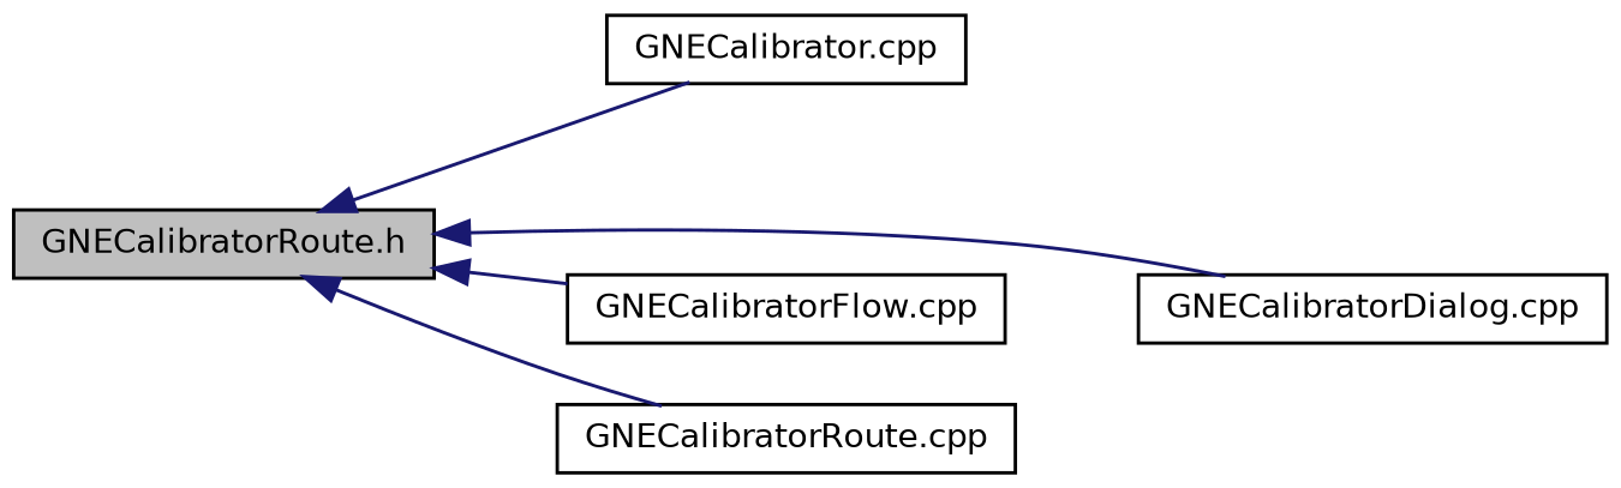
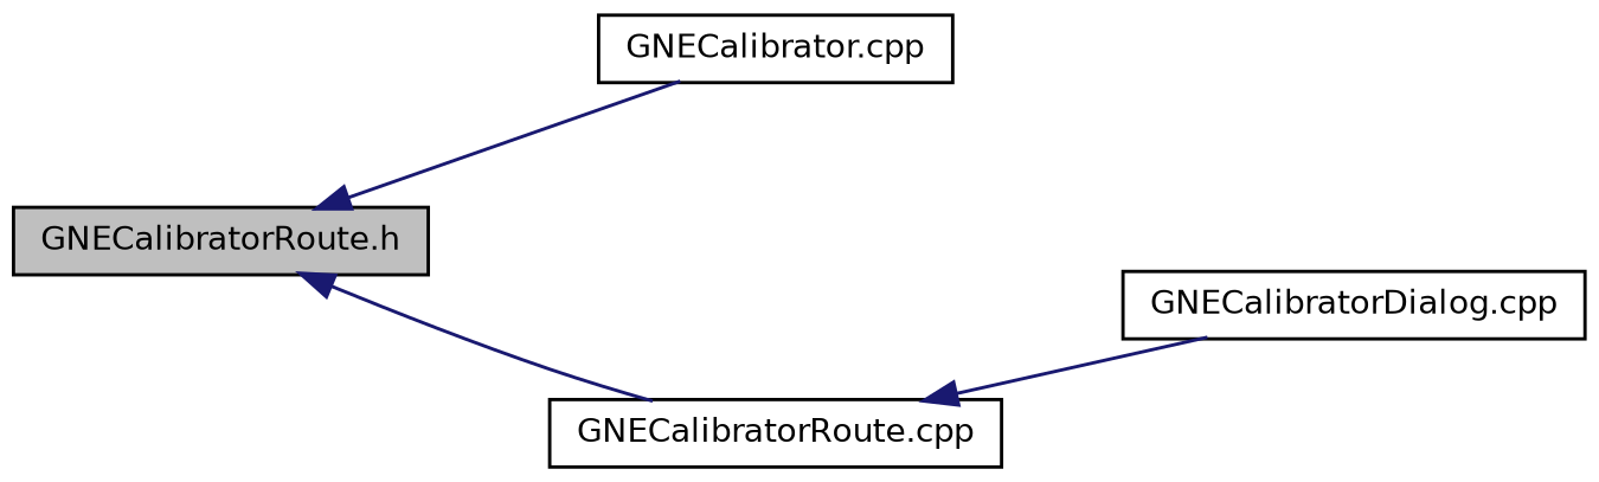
  digraph {
    rankdir=LR
    node [color=black fillcolor=white fontname=Helvetica fontsize=10 shape=record style=filled]
    edge [color=midnightblue dir=back fontname=Helvetica fontsize=10 labelfontname=Helvetica labelfontsize=10 style=solid]
    n1 [fillcolor=grey75 fontcolor=black height=0.2 label="GNECalibratorRoute.h" width=0.4]
    n2 [height=0.2 label="GNECalibrator.cpp" width=0.4]
    n3 [height=0.2 label="GNECalibratorDialog.cpp" width=0.4]
-   n4 [height=0.2 label="GNECalibratorFlow.cpp" width=0.4]
    n5 [height=0.2 label="GNECalibratorRoute.cpp" width=0.4]
    n1 -> n2
-   n1 -> n3
-   n1 -> n4
+   n5 -> n3
    n1 -> n5
  }
